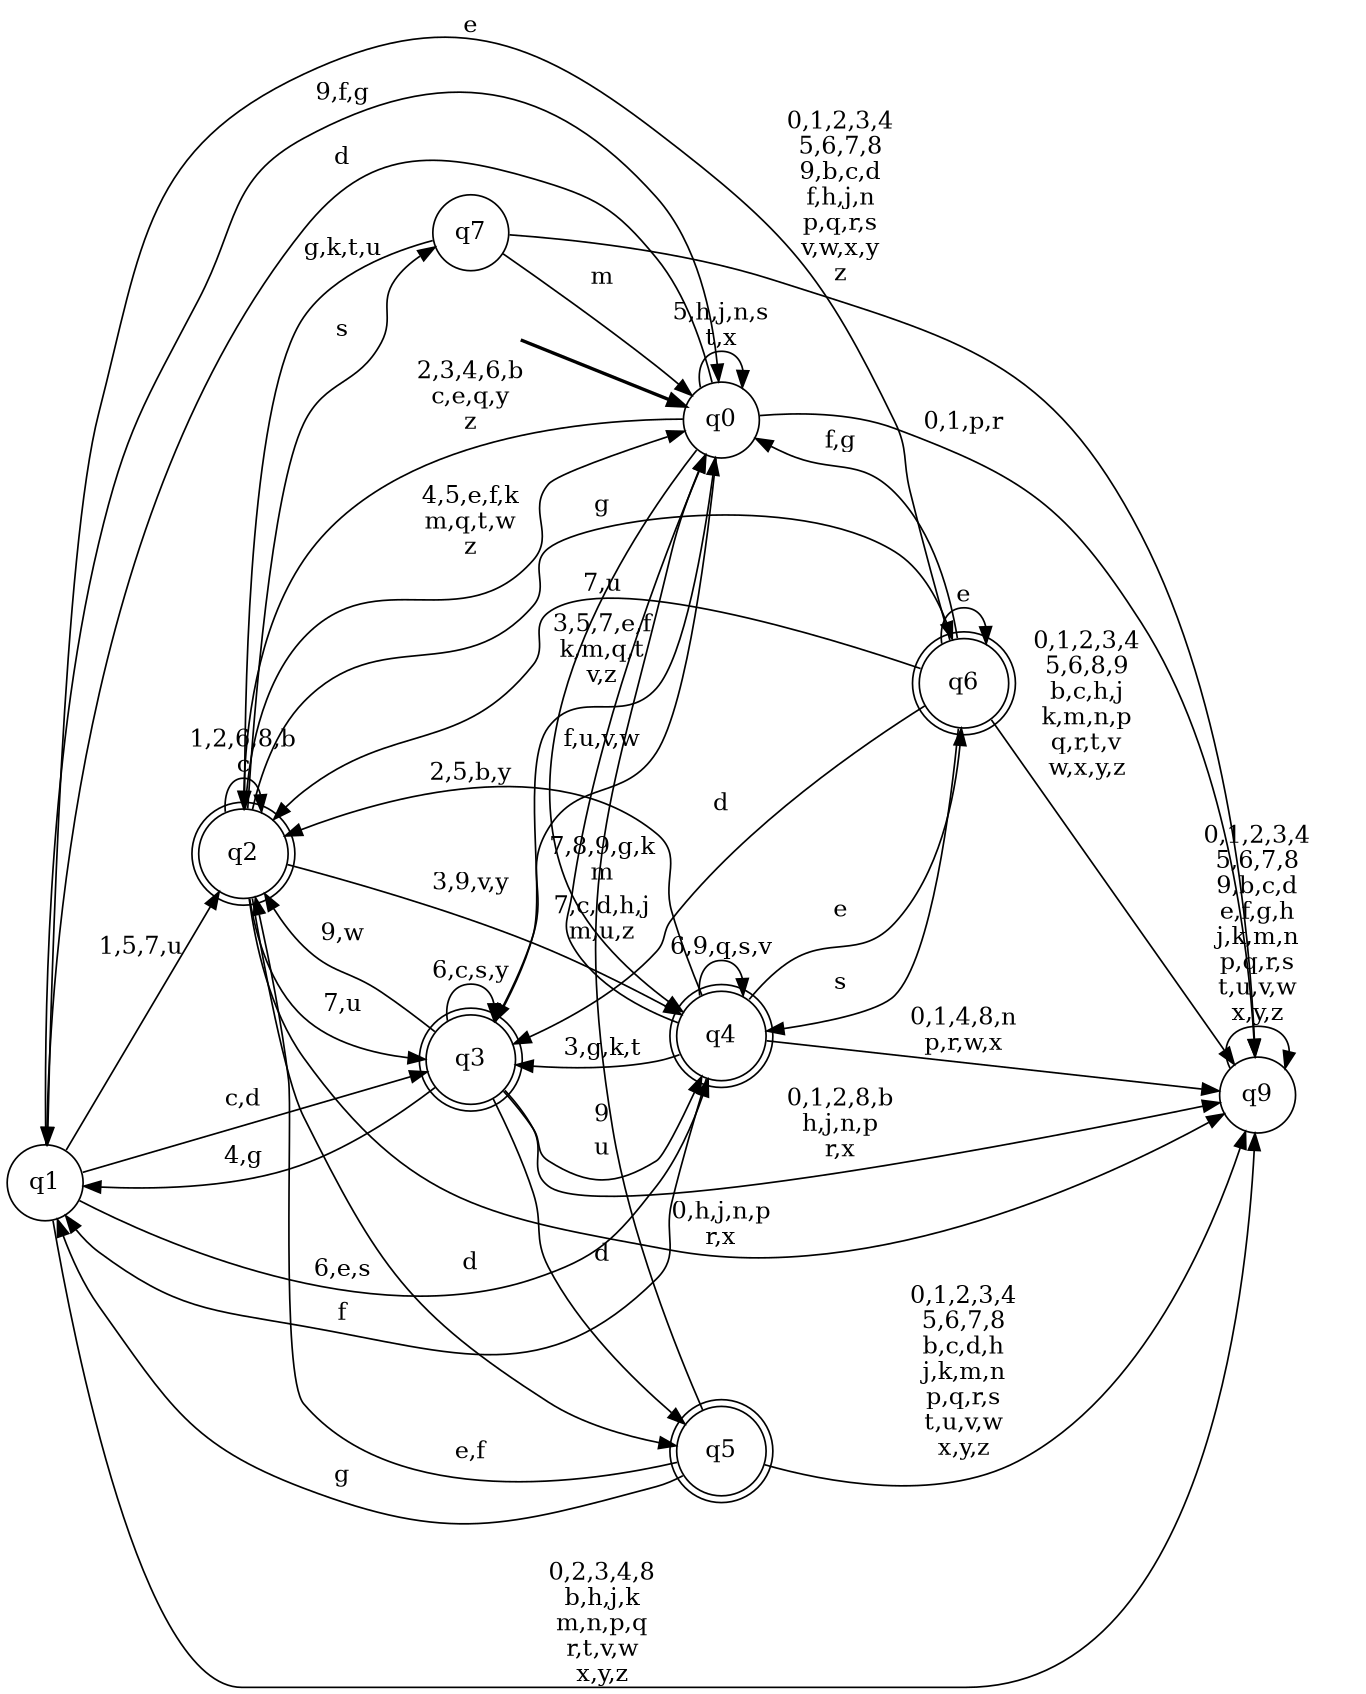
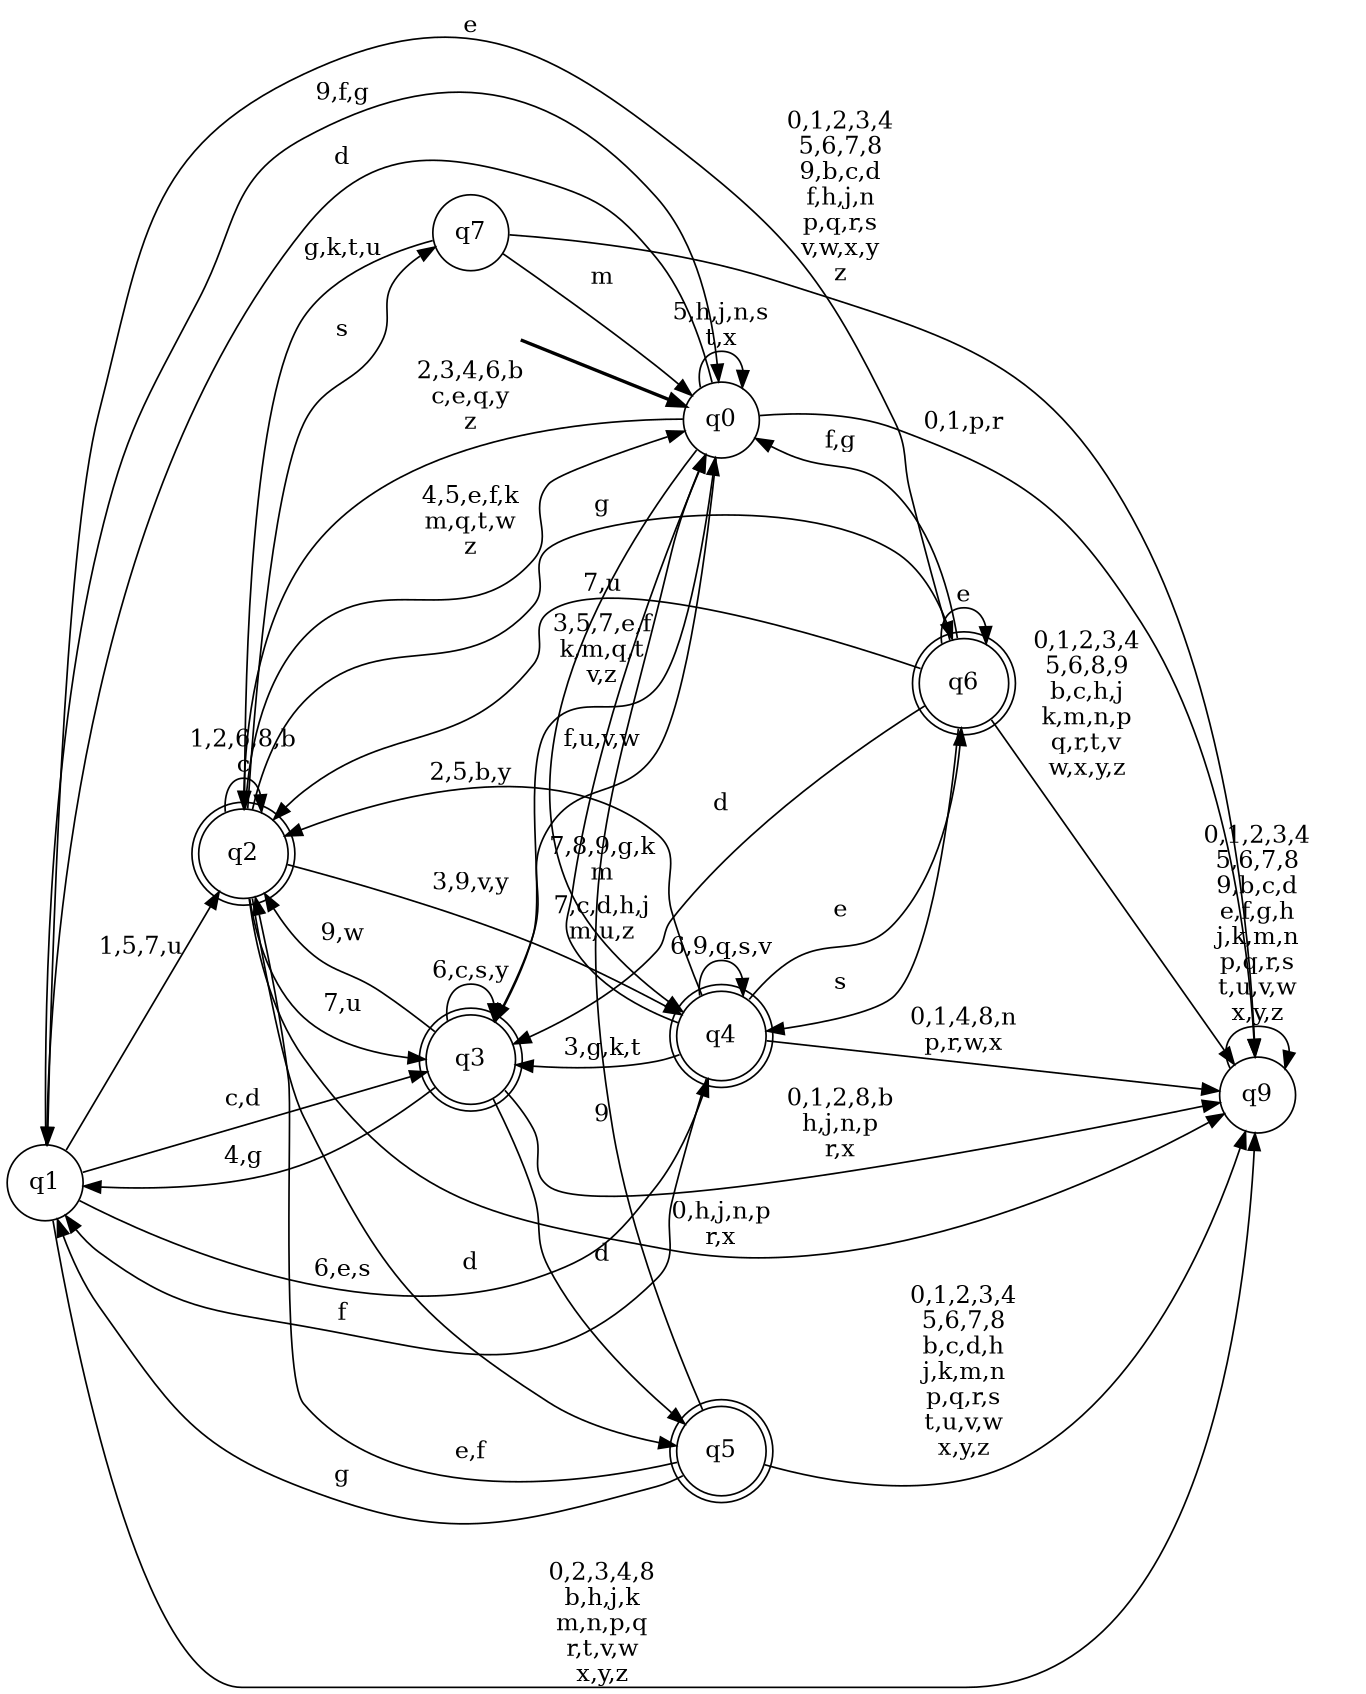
  digraph {
    rankdir=LR
    node [shape=doublecircle style="rounded,filled" color=black fillcolor=white]
    __start0 [height=0 shape=none style=invis width=0 color="" fillcolor=""]
    n2 [label=q0 shape=circle style=filled]
    n3 [label=q1 shape=circle style=filled]
    n4 [label=q2]
    n5 [label=q3]
    n6 [label=q4]
    n7 [label=q9 shape=circle style=filled]
    n8 [label=q5]
    n9 [label=q6]
    n10 [label=q7 shape=circle style=filled]
    subgraph cluster_1 {
      nodesep=0.15
      ranksep=0.15
      style=invis
      __start0
      n2
    }
    __start0 -> n2 [penwidth=2]
    n2 -> n2 [label="5,h,j,n,s\nt,x"]
    n2 -> n3 [label=d]
    n2 -> n4 [label="2,3,4,6,b\nc,e,q,y\nz"]
    n2 -> n5 [label="f,u,v,w"]
    n2 -> n6 [label="7,8,9,g,k\nm"]
    n2 -> n7 [label="0,1,p,r"]
    n3 -> n2 [label="9,f,g"]
    n3 -> n4 [label="1,5,7,u"]
    n3 -> n5 [label="c,d"]
    n3 -> n6 [label="6,e,s"]
    n3 -> n7 [label="0,2,3,4,8\nb,h,j,k\nm,n,p,q\nr,t,v,w\nx,y,z"]
    n4 -> n2 [label="4,5,e,f,k\nm,q,t,w\nz"]
    n4 -> n4 [label="1,2,6,8,b\nc"]
    n4 -> n5 [label="7,u"]
    n4 -> n6 [label="3,9,v,y"]
    n4 -> n7 [label="0,h,j,n,p\nr,x"]
    n4 -> n8 [label=d]
    n4 -> n9 [label=g]
    n4 -> n10 [label=s]
    n5 -> n2 [label="3,5,7,e,f\nk,m,q,t\nv,z"]
    n5 -> n3 [label="4,g"]
    n5 -> n4 [label="9,w"]
    n5 -> n5 [label="6,c,s,y"]
-   n5 -> n6 [label=u]
    n5 -> n7 [label="0,1,2,8,b\nh,j,n,p\nr,x"]
    n5 -> n8 [label=d]
    n6 -> n2 [label="7,c,d,h,j\nm,u,z"]
    n6 -> n3 [label=f]
    n6 -> n4 [label="2,5,b,y"]
    n6 -> n5 [label="3,g,k,t"]
    n6 -> n6 [label="6,9,q,s,v"]
    n6 -> n7 [label="0,1,4,8,n\np,r,w,x"]
    n6 -> n9 [label=e]
    n7 -> n7 [label="0,1,2,3,4\n5,6,7,8\n9,b,c,d\ne,f,g,h\nj,k,m,n\np,q,r,s\nt,u,v,w\nx,y,z"]
    n8 -> n2 [label=9]
    n8 -> n3 [label=g]
    n8 -> n4 [label="e,f"]
    n8 -> n7 [label="0,1,2,3,4\n5,6,7,8\nb,c,d,h\nj,k,m,n\np,q,r,s\nt,u,v,w\nx,y,z"]
    n9 -> n2 [label="f,g"]
    n9 -> n3 [label=e]
    n9 -> n4 [label="7,u"]
    n9 -> n5 [label=d]
    n9 -> n6 [label=s]
    n9 -> n7 [label="0,1,2,3,4\n5,6,8,9\nb,c,h,j\nk,m,n,p\nq,r,t,v\nw,x,y,z"]
    n9 -> n9 [label=e]
    n10 -> n2 [label=m]
    n10 -> n4 [label="g,k,t,u"]
    n10 -> n7 [label="0,1,2,3,4\n5,6,7,8\n9,b,c,d\nf,h,j,n\np,q,r,s\nv,w,x,y\nz"]
  }
